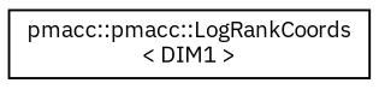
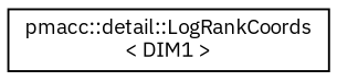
  digraph {
    rankdir=LR
    fontname="IBM Plex Sans"
-   n1 [color=black fillcolor=white fontname="IBM Plex Sans" fontsize=10 height=0.2 label="pmacc::pmacc::LogRankCoords\l\< DIM1 \>" shape=record style=filled width=0.4]
+   n1 [color=black fillcolor=white fontname="IBM Plex Sans" fontsize=10 height=0.2 label="pmacc::detail::LogRankCoords\l\< DIM1 \>" shape=record style=filled width=0.4]
  }
